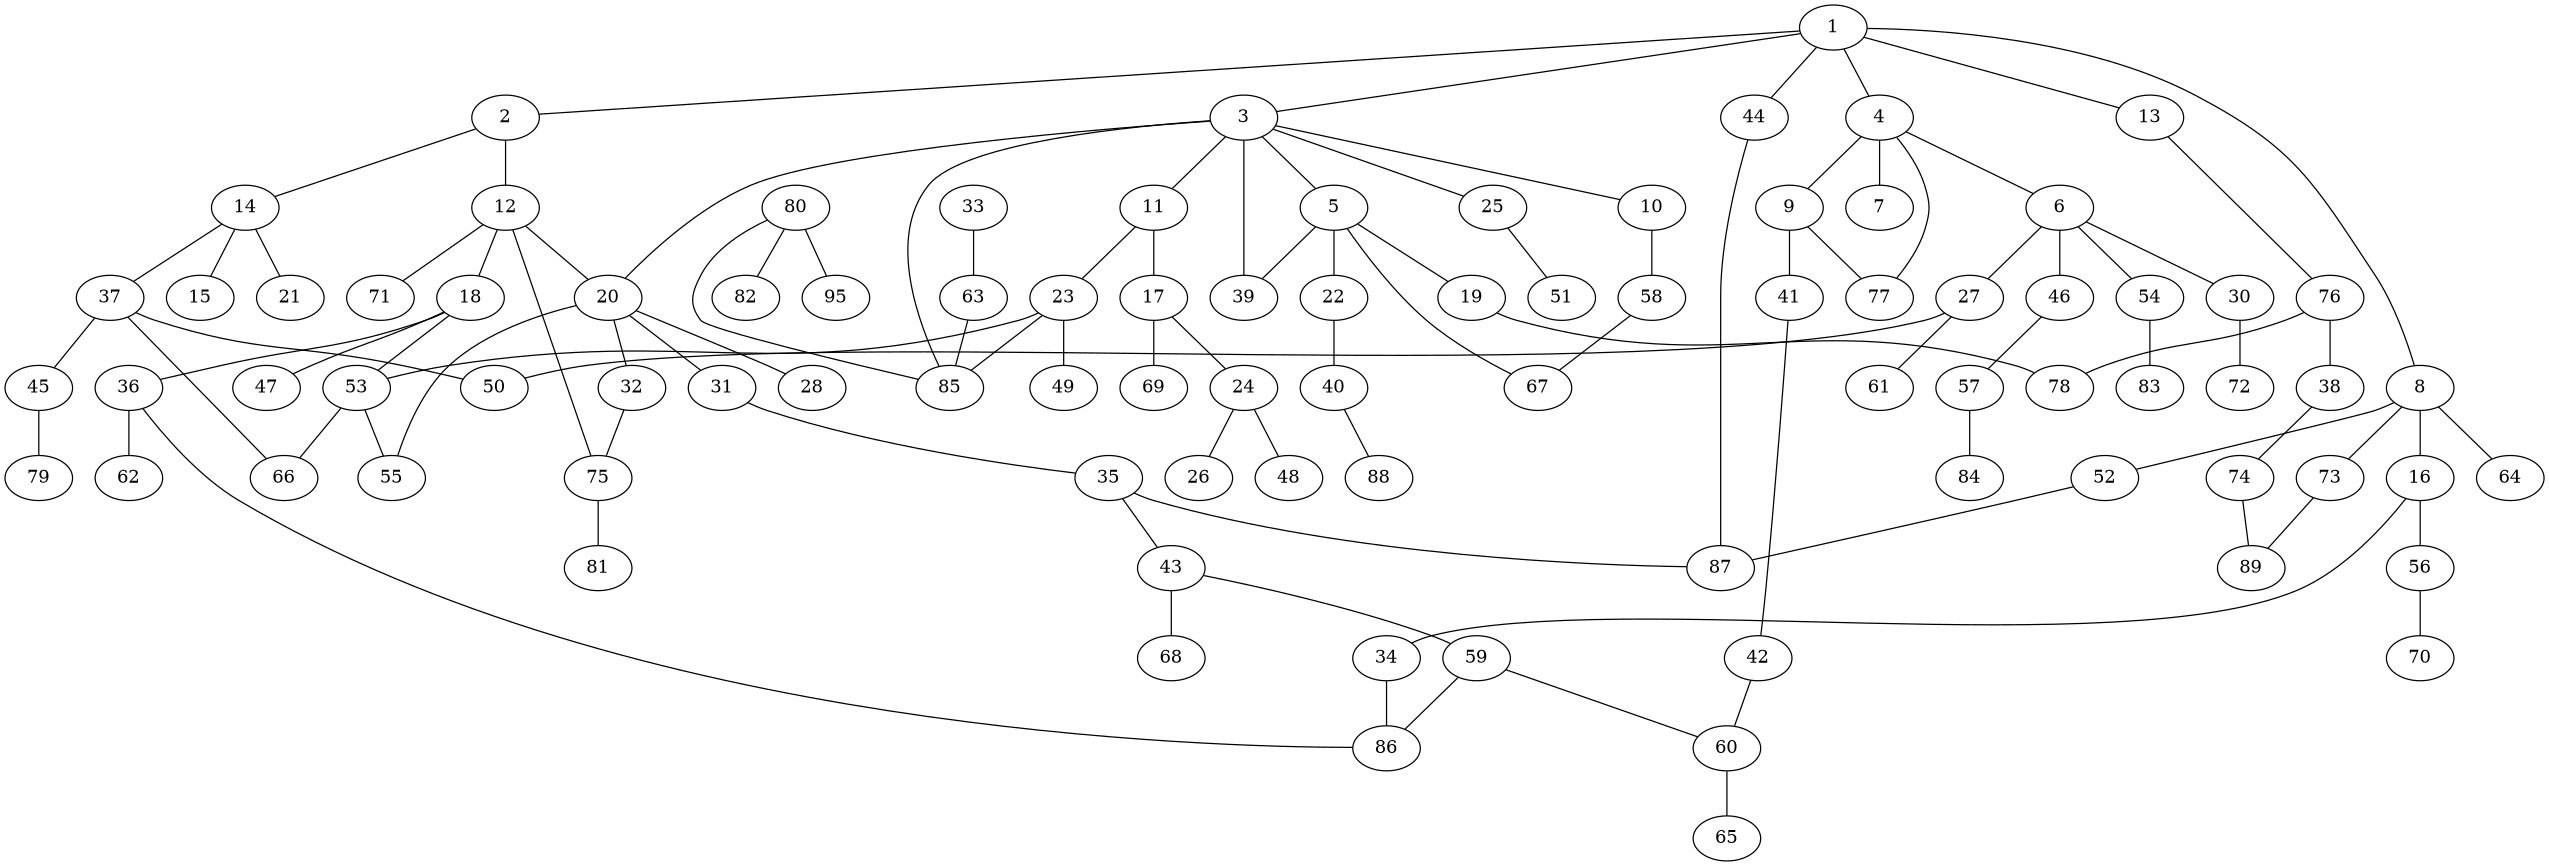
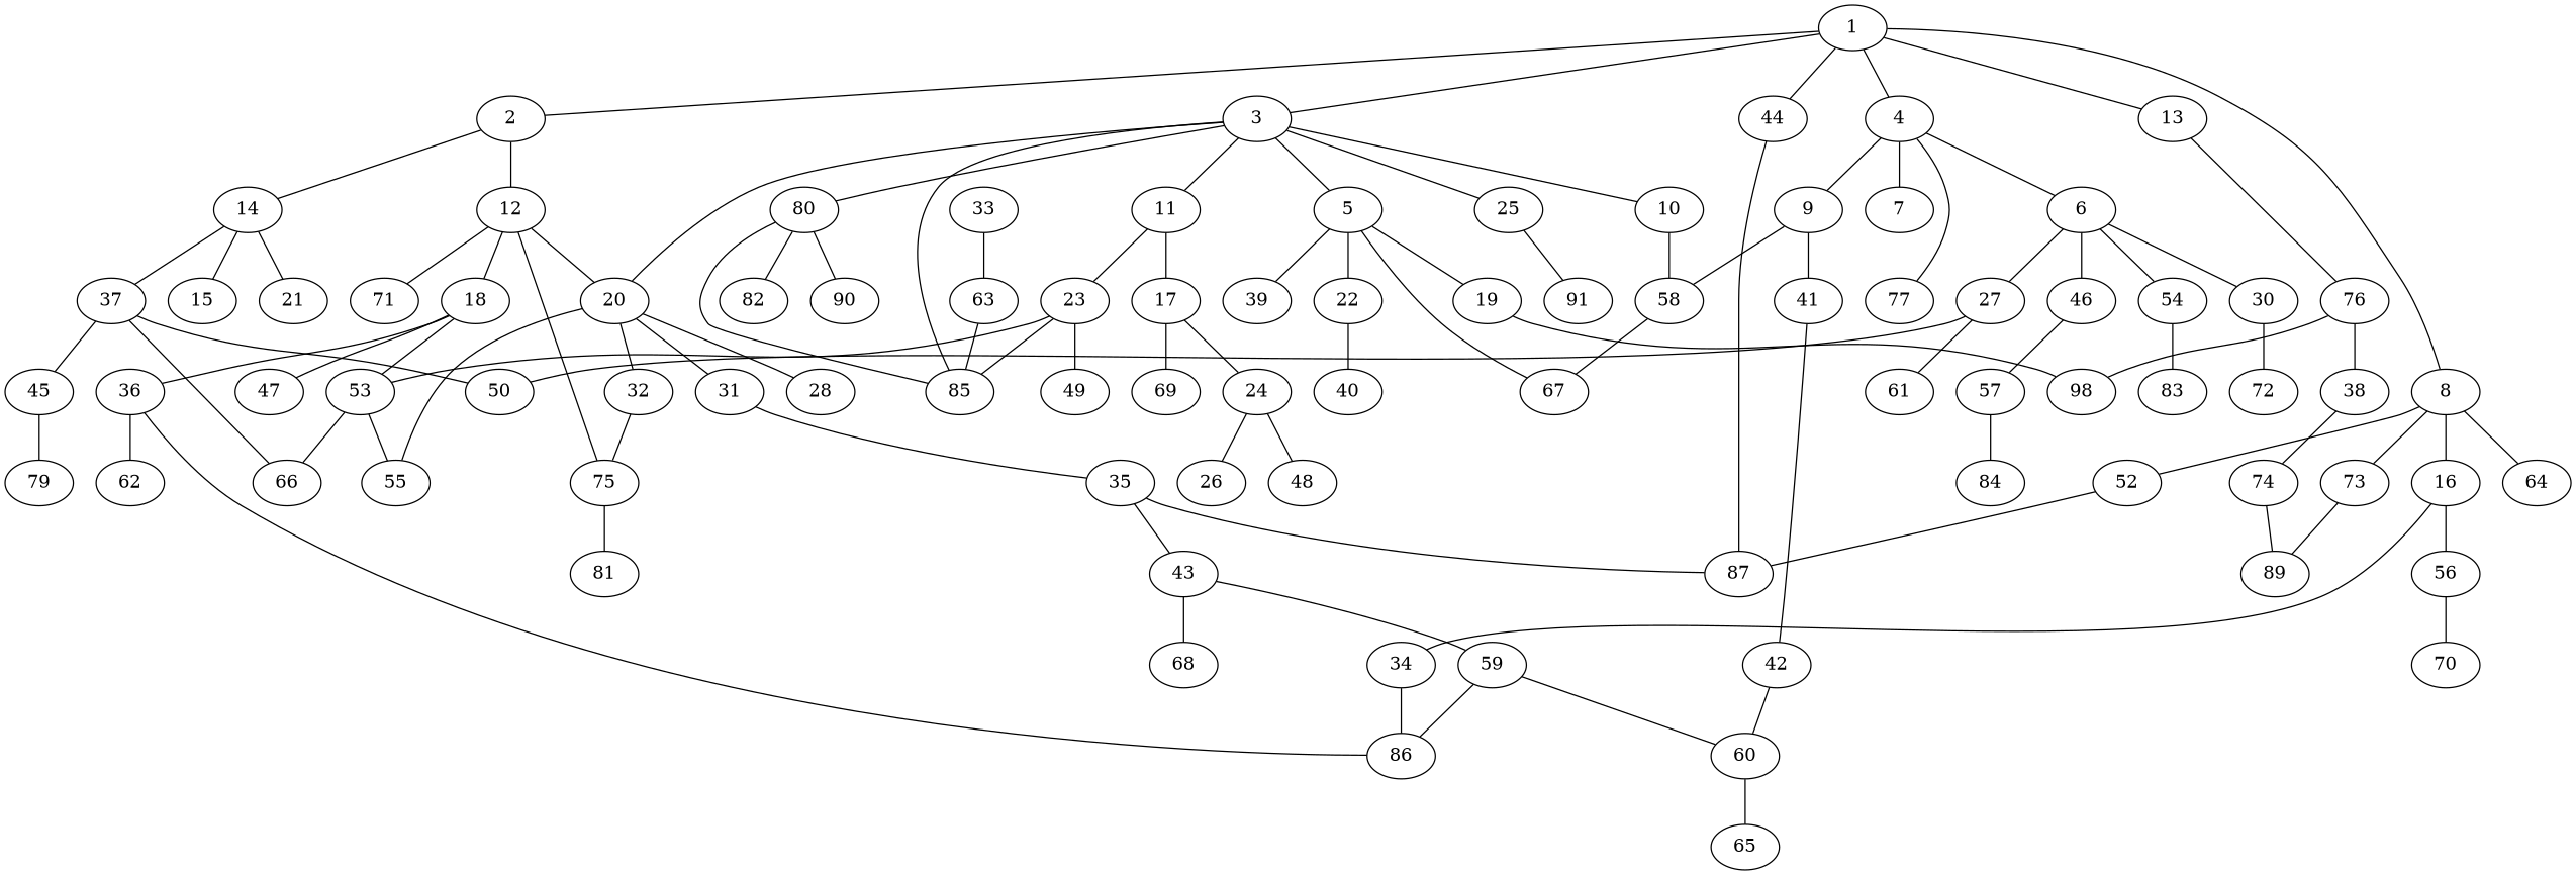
  graph {
    1
    2
    3
    4
    8
    13
    44
    12
    14
    5
    10
    11
    20
    25
    80
    85
    6
    7
    9
    77
    16
    52
    64
    73
    76
    87
    18
    71
    75
    15
    21
    37
    38
    74
    19
    22
    39
    67
    58
    17
    23
    28
    31
    32
    55
-   51
+   51 [label=91]
    82
-   90 [label=95]
+   90
    27
    30
    46
    54
    41
    34
    56
    89
-   78
+   78 [label=98]
    53
    36
    47
    81
    50
    45
    66
    40
    24
    69
    49
    35
    61
    72
    57
    83
    42
-   88
    84
    86
    70
    60
    26
    48
    62
    79
    43
    33
    63
    59
    68
    65
    1 -- 2
    1 -- 3
    1 -- 4
    1 -- 8
    1 -- 13
    1 -- 44
    2 -- 12
    2 -- 14
    3 -- 5
    3 -- 10
    3 -- 11
    3 -- 20
    3 -- 25
-   3 -- 39
+   3 -- 80
    3 -- 85
    4 -- 6
    4 -- 7
    4 -- 9
    4 -- 77
    8 -- 16
    8 -- 52
    8 -- 64
    8 -- 73
    13 -- 76
    44 -- 87
    12 -- 20
    12 -- 18
    12 -- 71
    12 -- 75
    14 -- 15
    14 -- 21
    14 -- 37
    5 -- 19
    5 -- 22
    5 -- 39
    5 -- 67
    10 -- 58
    11 -- 17
    11 -- 23
    20 -- 28
    20 -- 31
    20 -- 32
    20 -- 55
    25 -- 51
    80 -- 85
    80 -- 82
    80 -- 90
    6 -- 27
    6 -- 30
    6 -- 46
    6 -- 54
-   9 -- 77
+   9 -- 58
    9 -- 41
    16 -- 34
    16 -- 56
    52 -- 87
    73 -- 89
    76 -- 38
    76 -- 78
    18 -- 53
    18 -- 36
    18 -- 47
    75 -- 81
    37 -- 50
    37 -- 45
    37 -- 66
    38 -- 74
    74 -- 89
    19 -- 78
    22 -- 40
    58 -- 67
    17 -- 24
    17 -- 69
    23 -- 85
    23 -- 53
    23 -- 49
    31 -- 35
    32 -- 75
    27 -- 50
    27 -- 61
    30 -- 72
    46 -- 57
    54 -- 83
    41 -- 42
    34 -- 86
    56 -- 70
    53 -- 55
    53 -- 66
    36 -- 86
    36 -- 62
    45 -- 79
-   40 -- 88
    24 -- 26
    24 -- 48
    35 -- 87
    35 -- 43
    57 -- 84
    42 -- 60
    60 -- 65
    43 -- 59
    43 -- 68
    33 -- 63
    63 -- 85
    59 -- 86
    59 -- 60
  }
